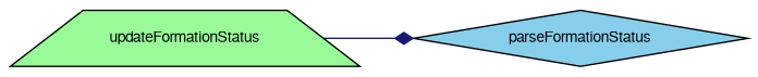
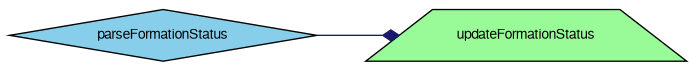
  digraph {
    rankdir=LR
    node [color=black fontname=FreeSans fontsize=10 style=filled]
    n1 [fillcolor=skyblue fontcolor=black height=0.2 label=parseFormationStatus shape=diamond width=0.4]
    n2 [fillcolor=palegreen height=0.2 label=updateFormationStatus shape=trapezium width=0.4]
-   n2 -> n1 [color=midnightblue fontname=FreeSans fontsize=10 labelfontname=FreeSans labelfontsize=10 style=solid arrowhead=diamond]
+   n1 -> n2 [color=midnightblue fontname=FreeSans fontsize=10 labelfontname=FreeSans labelfontsize=10 style=solid arrowhead=diamond]
  }
